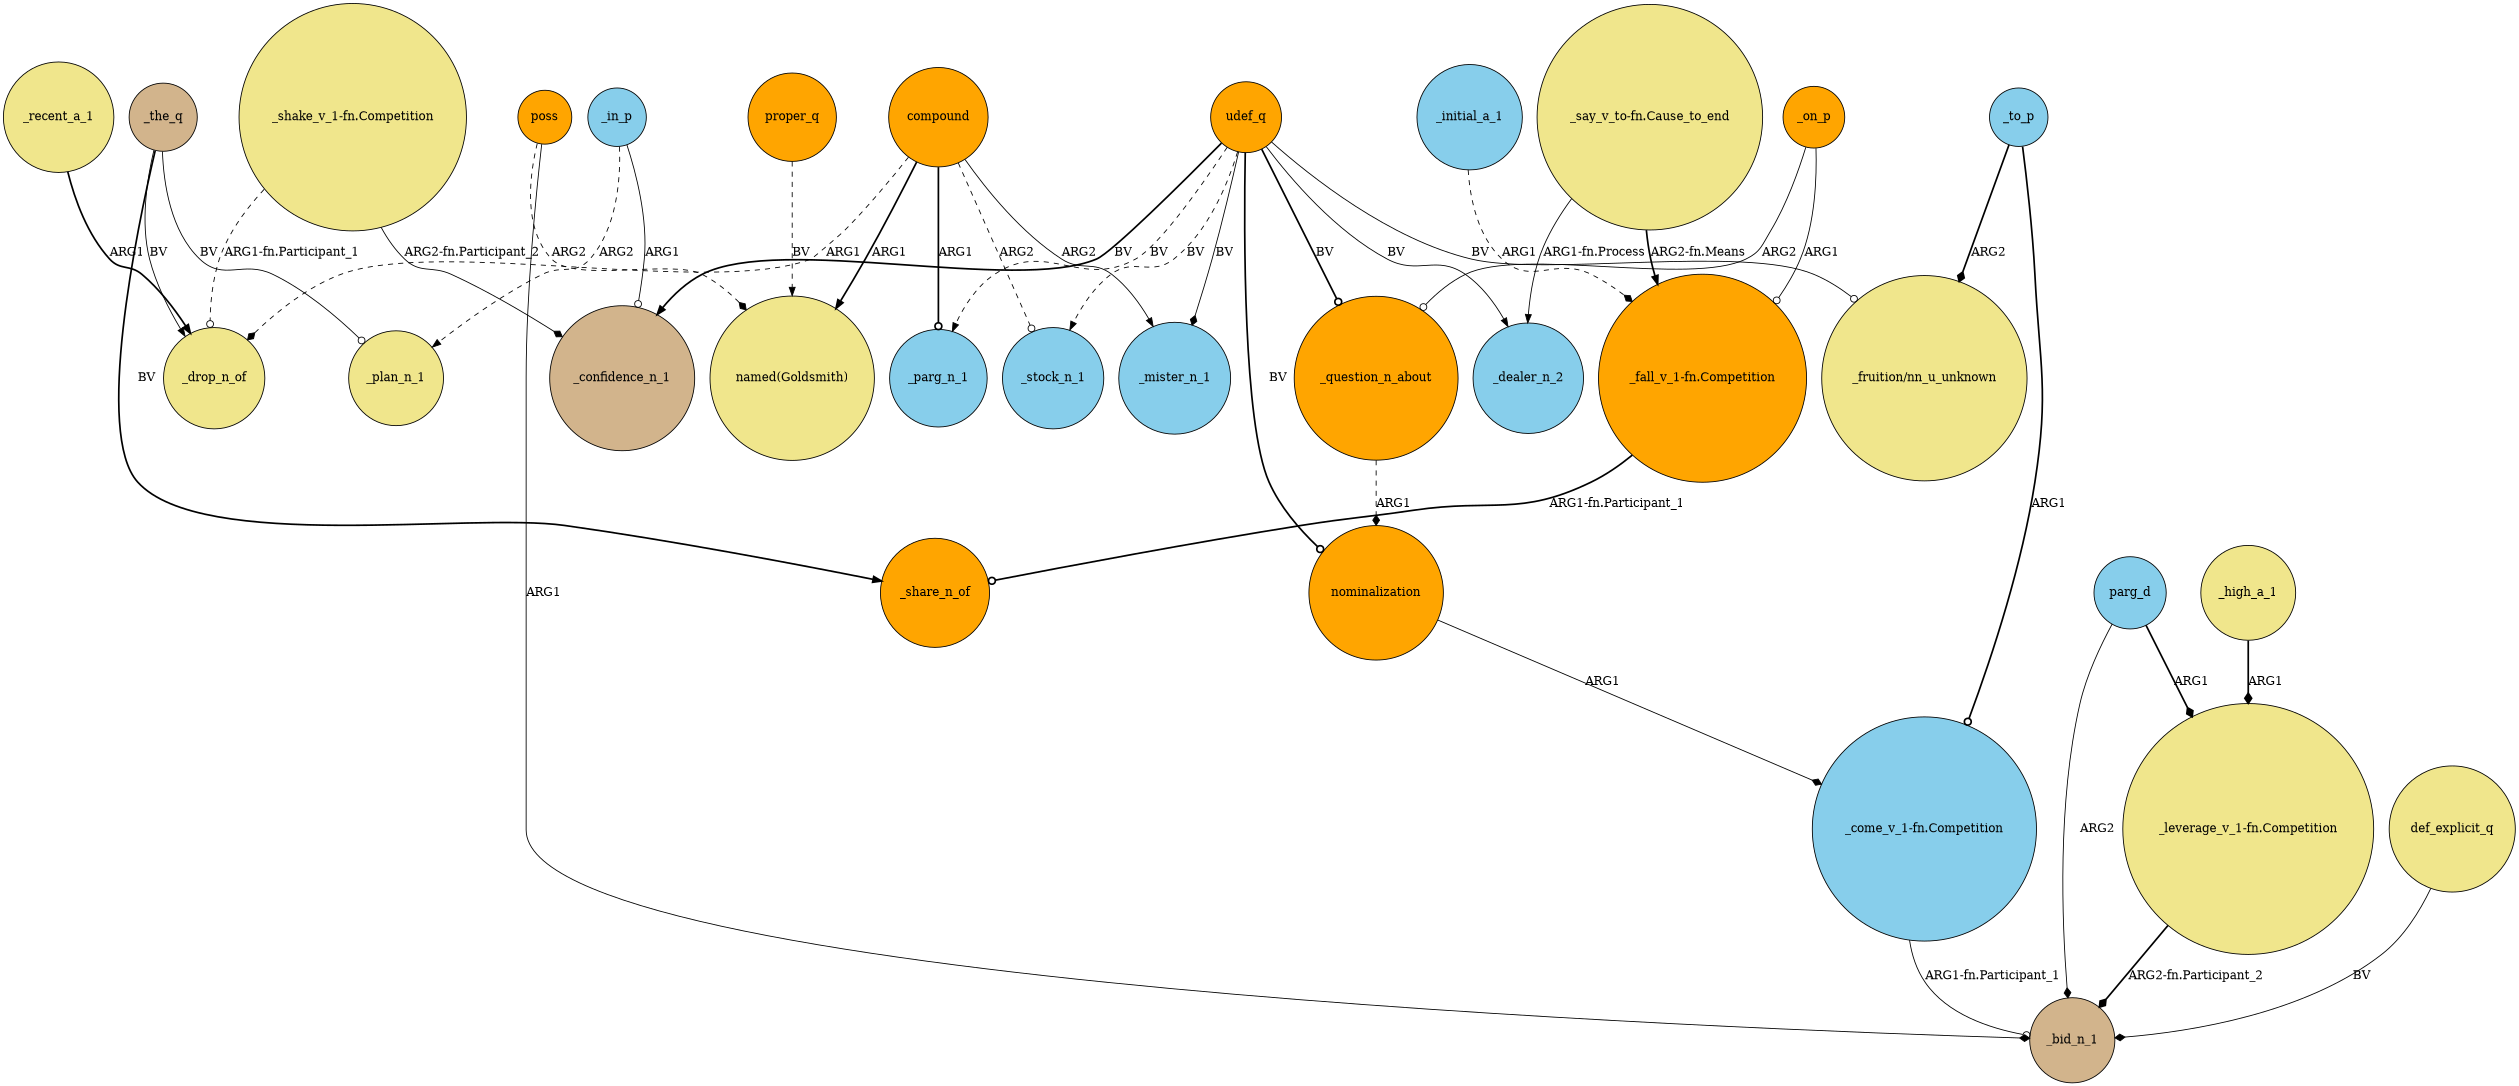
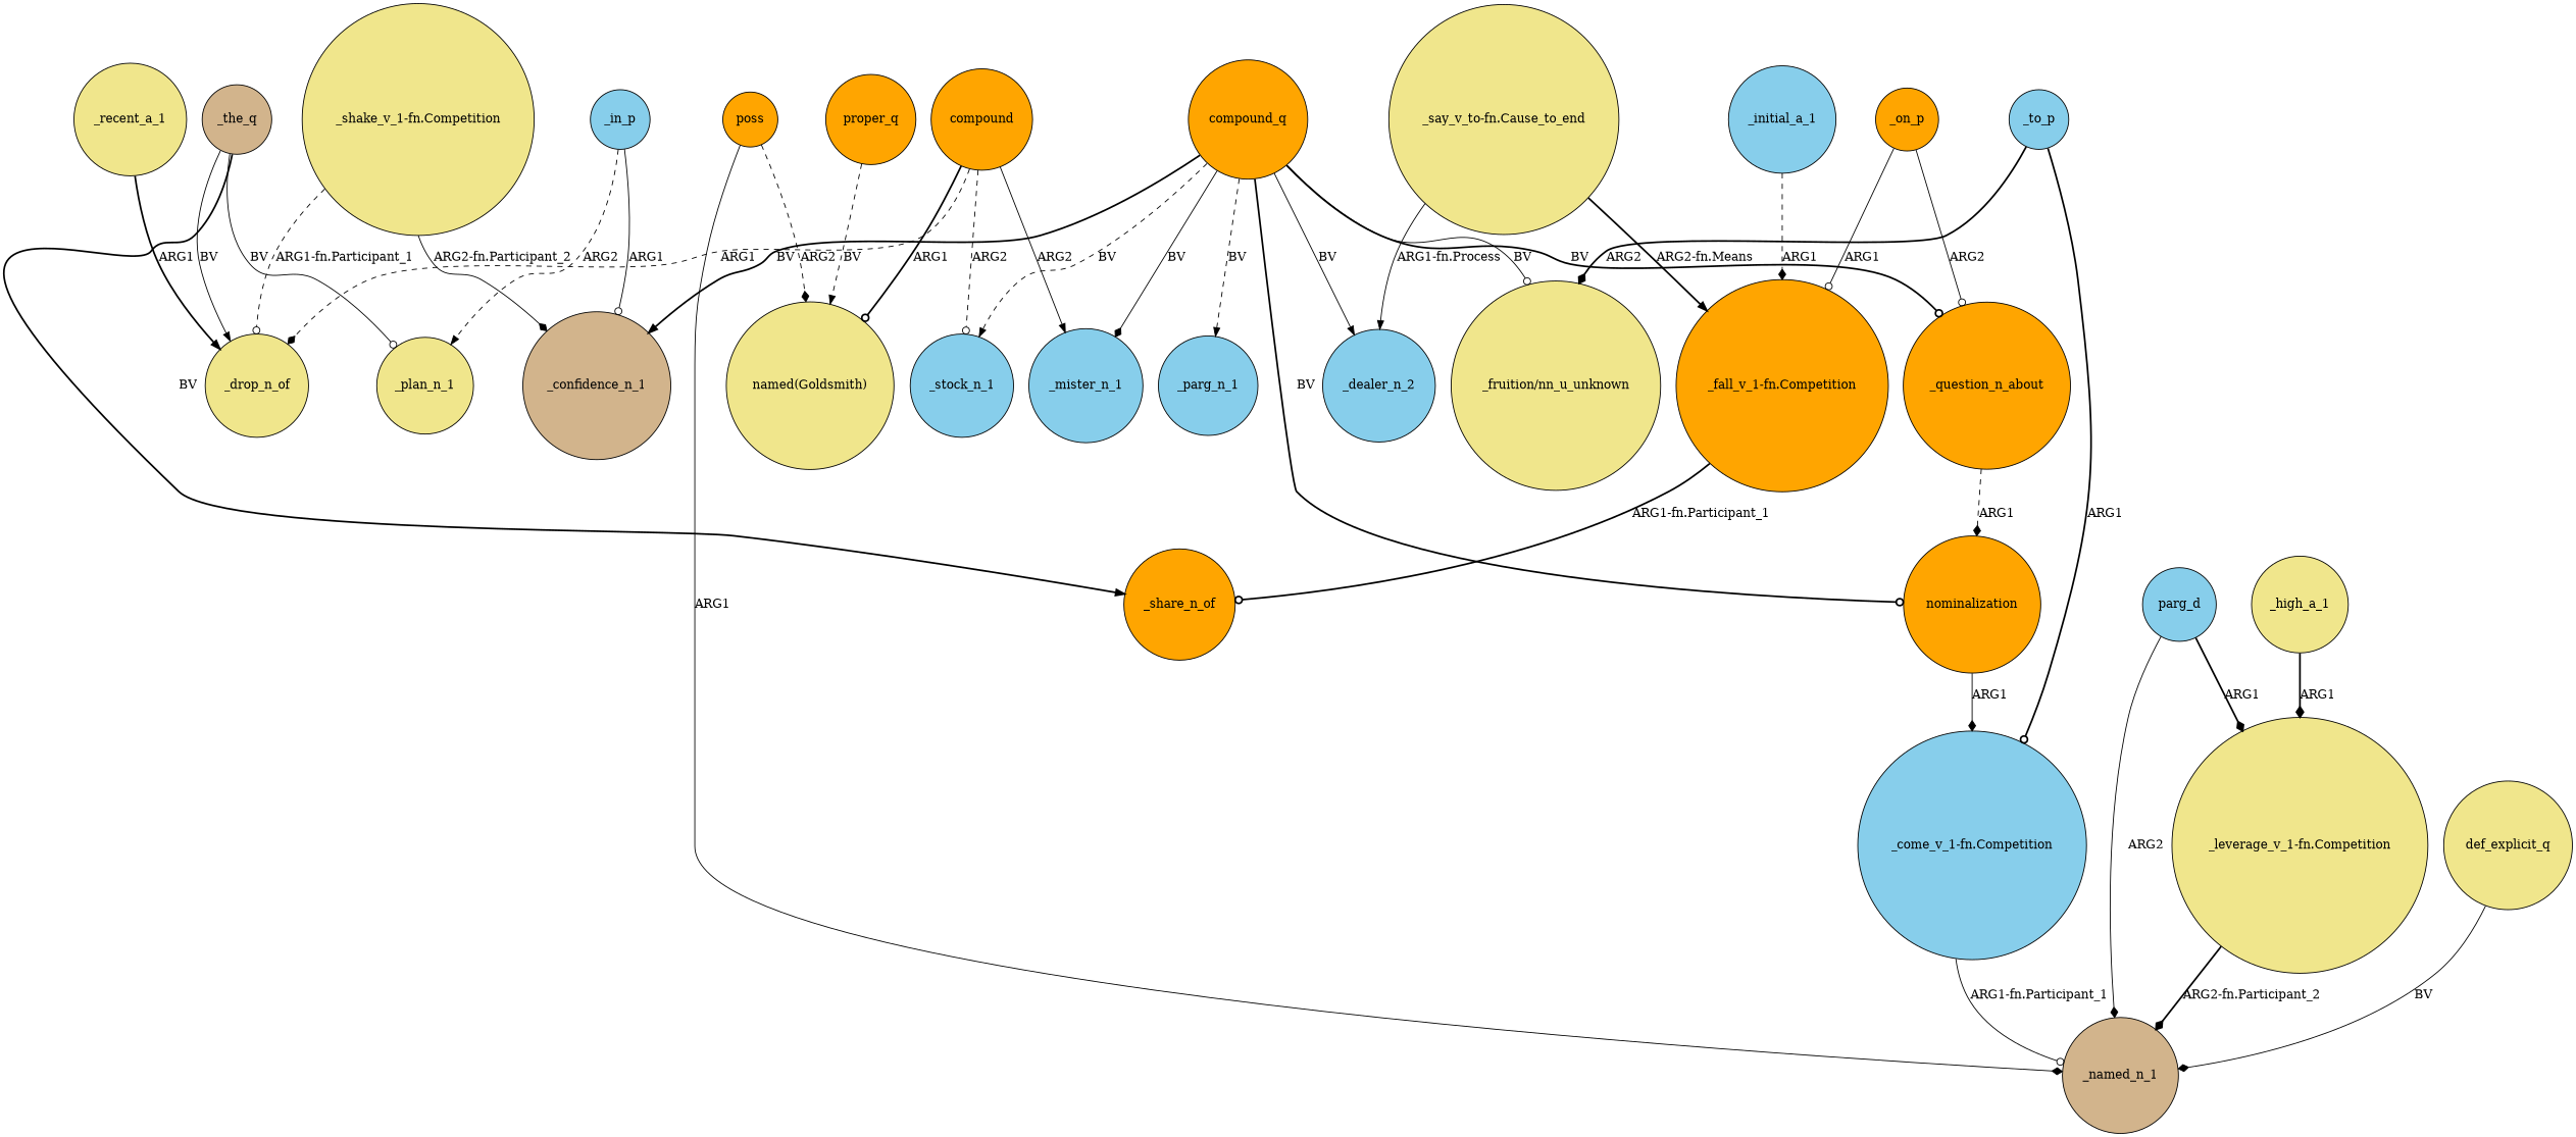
  digraph {
    node [fillcolor=khaki shape=circle style=filled]
    edge [arrowhead=odot style=solid]
    n1 [fillcolor=skyblue label=_dealer_n_2]
    "_say_v_to-fn.Cause_to_end"
    "_fall_v_1-fn.Competition" [fillcolor=orange]
    _share_n_of [fillcolor=orange]
-   udef_q [fillcolor=orange]
+   udef_q [fillcolor=orange label=compound_q]
    _confidence_n_1 [fillcolor=tan]
    n7 [fillcolor=skyblue label=_parg_n_1]
    _mister_n_1 [fillcolor=skyblue]
    "_fruition/nn_u_unknown"
    nominalization [fillcolor=orange]
    _stock_n_1 [fillcolor=skyblue]
    _question_n_about [fillcolor=orange]
    "_come_v_1-fn.Competition" [fillcolor=skyblue]
    "_shake_v_1-fn.Competition"
    _drop_n_of
    compound [fillcolor=orange]
    "named(Goldsmith)"
    poss [fillcolor=orange]
-   _bid_n_1 [fillcolor=tan]
+   _bid_n_1 [fillcolor=tan label=_named_n_1]
    _to_p [fillcolor=skyblue]
    _the_q [fillcolor=tan]
    _plan_n_1
    parg_d [fillcolor=skyblue]
    "_leverage_v_1-fn.Competition"
    _high_a_1
    _on_p [fillcolor=orange]
    proper_q [fillcolor=orange]
    def_explicit_q
    _recent_a_1
    _in_p [fillcolor=skyblue]
    _initial_a_1 [fillcolor=skyblue]
    "_say_v_to-fn.Cause_to_end" -> n1 [arrowhead=normal label="ARG1-fn.Process"]
    "_say_v_to-fn.Cause_to_end" -> "_fall_v_1-fn.Competition" [arrowhead=normal label="ARG2-fn.Means" style=bold]
    "_fall_v_1-fn.Competition" -> _share_n_of [label="ARG1-fn.Participant_1" style=bold]
    udef_q -> n1 [arrowhead=normal label=BV]
    udef_q -> _confidence_n_1 [arrowhead=normal label=BV style=bold]
    udef_q -> n7 [arrowhead=normal label=BV style=dashed]
    udef_q -> _mister_n_1 [arrowhead=diamond label=BV]
    udef_q -> "_fruition/nn_u_unknown" [label=BV]
    udef_q -> nominalization [label=BV style=bold]
    udef_q -> _stock_n_1 [arrowhead=normal label=BV style=dashed]
    udef_q -> _question_n_about [label=BV style=bold]
    nominalization -> "_come_v_1-fn.Competition" [arrowhead=diamond label=ARG1]
    _question_n_about -> nominalization [arrowhead=diamond label=ARG1 style=dashed]
    "_come_v_1-fn.Competition" -> _bid_n_1 [label="ARG1-fn.Participant_1"]
    "_shake_v_1-fn.Competition" -> _confidence_n_1 [arrowhead=diamond label="ARG2-fn.Participant_2"]
    "_shake_v_1-fn.Competition" -> _drop_n_of [label="ARG1-fn.Participant_1" style=dashed]
-   compound -> n7 [label=ARG1 style=bold]
    compound -> _mister_n_1 [arrowhead=normal label=ARG2]
    compound -> _stock_n_1 [label=ARG2 style=dashed]
    compound -> _drop_n_of [arrowhead=diamond label=ARG1 style=dashed]
-   compound -> "named(Goldsmith)" [arrowhead=normal label=ARG1 style=bold]
+   compound -> "named(Goldsmith)" [label=ARG1 style=bold]
    poss -> "named(Goldsmith)" [arrowhead=diamond label=ARG2 style=dashed]
    poss -> _bid_n_1 [arrowhead=diamond label=ARG1]
    _to_p -> "_fruition/nn_u_unknown" [arrowhead=diamond label=ARG2 style=bold]
    _to_p -> "_come_v_1-fn.Competition" [label=ARG1 style=bold]
    _the_q -> _share_n_of [arrowhead=normal label=BV style=bold]
    _the_q -> _drop_n_of [arrowhead=normal label=BV]
    _the_q -> _plan_n_1 [label=BV]
    parg_d -> _bid_n_1 [arrowhead=diamond label=ARG2]
    parg_d -> "_leverage_v_1-fn.Competition" [arrowhead=diamond label=ARG1 style=bold]
    "_leverage_v_1-fn.Competition" -> _bid_n_1 [arrowhead=diamond label="ARG2-fn.Participant_2" style=bold]
    _high_a_1 -> "_leverage_v_1-fn.Competition" [arrowhead=diamond label=ARG1 style=bold]
    _on_p -> "_fall_v_1-fn.Competition" [label=ARG1]
    _on_p -> _question_n_about [label=ARG2]
    proper_q -> "named(Goldsmith)" [arrowhead=normal label=BV style=dashed]
    def_explicit_q -> _bid_n_1 [arrowhead=diamond label=BV]
    _recent_a_1 -> _drop_n_of [arrowhead=normal label=ARG1 style=bold]
    _in_p -> _confidence_n_1 [label=ARG1]
    _in_p -> _plan_n_1 [arrowhead=normal label=ARG2 style=dashed]
    _initial_a_1 -> "_fall_v_1-fn.Competition" [arrowhead=diamond label=ARG1 style=dashed]
  }
